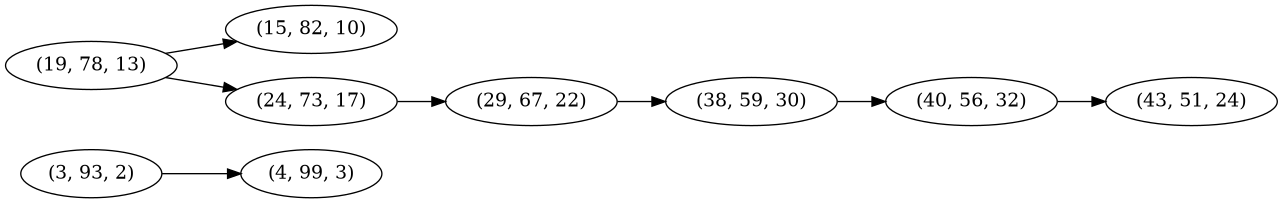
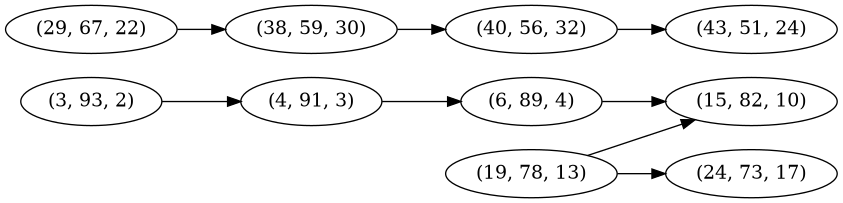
  digraph {
    rankdir=LR
    "(3, 93, 2)"
-   "(4, 91, 3)" [label="(4, 99, 3)"]
+   "(4, 91, 3)"
+   "(6, 89, 4)"
    "(15, 82, 10)"
    "(19, 78, 13)"
    "(24, 73, 17)"
    "(29, 67, 22)"
    "(38, 59, 30)"
    "(40, 56, 32)"
    n10 [label="(43, 51, 24)"]
    "(3, 93, 2)" -> "(4, 91, 3)"
+   "(4, 91, 3)" -> "(6, 89, 4)"
+   "(6, 89, 4)" -> "(15, 82, 10)"
    "(19, 78, 13)" -> "(15, 82, 10)"
    "(19, 78, 13)" -> "(24, 73, 17)"
-   "(24, 73, 17)" -> "(29, 67, 22)"
    "(29, 67, 22)" -> "(38, 59, 30)"
    "(38, 59, 30)" -> "(40, 56, 32)"
    "(40, 56, 32)" -> n10
  }
